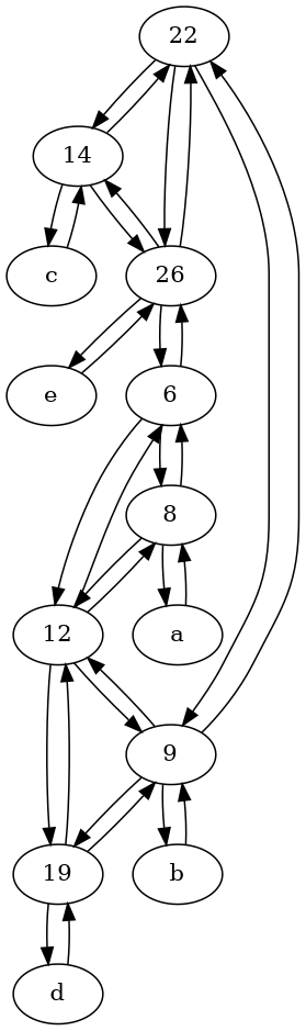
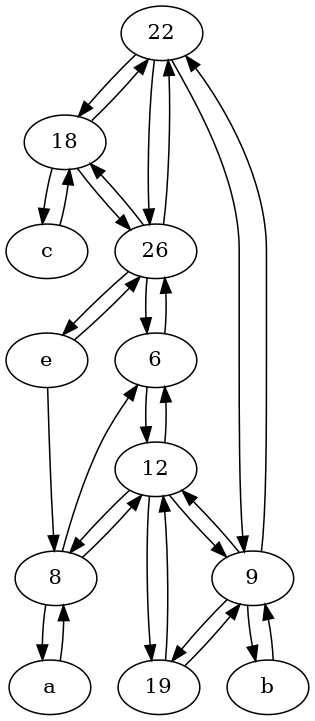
  digraph {
    22
-   14
+   14 [label=18]
    9
    n4 [label=26]
    c
    19
    n7 [label=12]
    b
    e
    6
-   d
    n12 [label=8]
    a
    22 -> 14
    22 -> 9
    22 -> n4
    14 -> 22
    14 -> n4
    14 -> c
    9 -> 22
    9 -> 19
    9 -> n7
    9 -> b
    n4 -> 22
    n4 -> 14
    n4 -> e
    n4 -> 6
    c -> 14
    19 -> 9
    19 -> n7
-   19 -> d
    n7 -> 9
    n7 -> 19
    n7 -> 6
    n7 -> n12
    b -> 9
    e -> n4
    6 -> n4
    6 -> n7
-   6 -> n12
-   d -> 19
+   e -> n12
    n12 -> n7
    n12 -> 6
    n12 -> a
    a -> n12
  }
